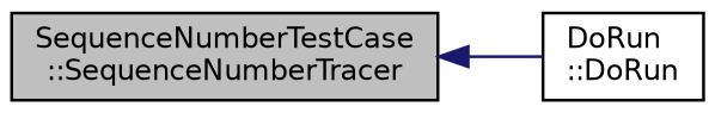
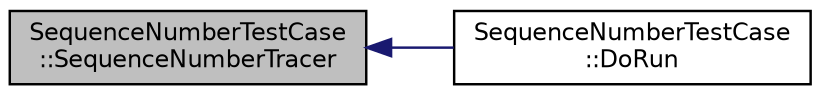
  digraph {
    rankdir=LR
    node [color=black fontname=Helvetica fontsize=10 shape=record style=filled]
    n1 [fillcolor=grey75 fontcolor=black height=0.2 label="SequenceNumberTestCase\l::SequenceNumberTracer" width=0.4]
-   n2 [fillcolor=white height=0.2 label="DoRun\l::DoRun" width=0.4]
+   n2 [fillcolor=white height=0.2 label="SequenceNumberTestCase\l::DoRun" width=0.4]
    n1 -> n2 [color=midnightblue dir=back fontname=Helvetica fontsize=10 labelfontname=Helvetica labelfontsize=10 style=solid]
  }
